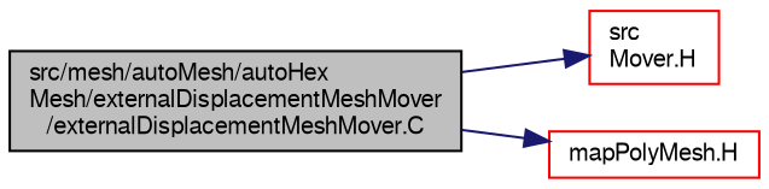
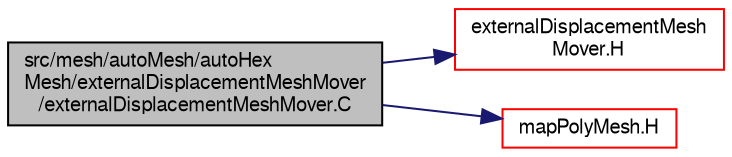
  digraph {
    rankdir=LR
    node [color=red fontname=FreeSans fontsize=10 shape=record]
    edge [color=midnightblue fontname=FreeSans fontsize=10 labelfontname=FreeSans labelfontsize=10 style=solid]
    n1 [color=black fillcolor=grey75 fontcolor=black height=0.2 label="src/mesh/autoMesh/autoHex\lMesh/externalDisplacementMeshMover\l/externalDisplacementMeshMover.C" style=filled width=0.4]
-   n2 [height=0.2 label="src\lMover.H" width=0.4]
+   n2 [height=0.2 label="externalDisplacementMesh\lMover.H" width=0.4]
    n3 [height=0.2 label="mapPolyMesh.H" width=0.4]
    n1 -> n2
    n1 -> n3
  }
